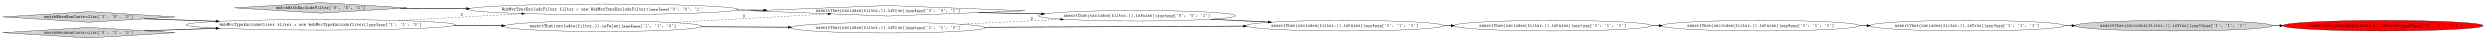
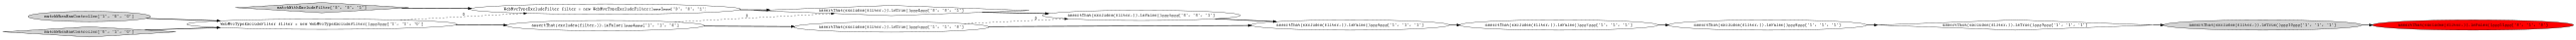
  digraph {
    fontname="Courier Prime"
    rankdir=LR
    node [fillcolor=white fontname="Courier Prime" shape=ellipse style=filled]
    edge [fontname="Courier Prime" style=bold]
    n1 [label="WebMvcTypeExcludeFilter filter = new WebMvcTypeExcludeFilter()@@@3@@@['1', '1', '0']"]
    n2 [label="assertThat(excludes(filter,)).isFalse()@@@4@@@['1', '1', '0']"]
    n3 [label="WebMvcTypeExcludeFilter filter = new WebMvcTypeExcludeFilter()@@@3@@@['0', '0', '1']"]
    n4 [label="assertThat(excludes(filter,)).isTrue()@@@4@@@['0', '0', '1']" shape=diamond]
    n5 [label="assertThat(excludes(filter,)).isTrue()@@@5@@@['1', '1', '0']"]
    n6 [label="assertThat(excludes(filter,)).isFalse()@@@5@@@['0', '0', '1']"]
    n7 [label="assertThat(excludes(filter,)).isFalse()@@@6@@@['1', '1', '1']"]
-   n8 [fillcolor=lightgray label="matchWhenHasController['1', '0', '0']" shape=diamond]
+   n8 [fillcolor=lightgray label="matchWhenHasController['1', '0', '0']"]
    n9 [label="assertThat(excludes(filter,)).isFalse()@@@8@@@['1', '1', '1']"]
-   n10 [label="assertThat(excludes(filter,)).isTrue()@@@9@@@['1', '1', '1']"]
+   n10 [label="assertThat(excludes(filter,)).isTrue()@@@9@@@['1', '1', '1']" shape=diamond]
    n11 [fillcolor=lightgray label="assertThat(excludes(filter,)).isTrue()@@@10@@@['1', '1', '1']"]
    n12 [fillcolor=red label="assertThat(excludes(filter,)).isFalse()@@@11@@@['0', '1', '0']"]
    n13 [label="assertThat(excludes(filter,)).isFalse()@@@7@@@['1', '1', '1']"]
    n14 [fillcolor=lightgray label="matchWhenHasController['0', '1', '0']" shape=diamond]
    n15 [fillcolor=lightgray label="matchWithExcludeFilter['0', '0', '1']" shape=diamond]
    n1 -> n2
    n1 -> n3 [label=0 style=dashed]
    n2 -> n4 [label=0 style=dashed]
    n2 -> n5
    n3 -> n4
    n4 -> n6
    n5 -> n6 [label=0 style=dashed]
    n5 -> n7
    n6 -> n7
    n7 -> n13
    n8 -> n1
    n9 -> n10
    n10 -> n11
    n11 -> n12
    n13 -> n9
    n14 -> n1
    n15 -> n3
  }
